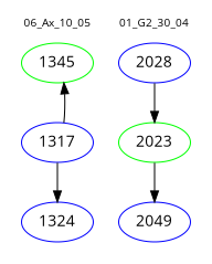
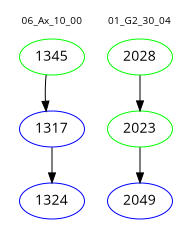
  digraph {
    fontname="Open Sans"
    node [color=green fontname="Open Sans"]
    edge [color=black fontname="Open Sans"]
    n1 [label=1345]
    n2 [color=blue label=1317]
    n3 [color=blue label=1324]
-   n4 [color=blue label=2028]
+   n4 [label=2028]
    n5 [label=2023]
    n6 [color=blue label=2049]
    subgraph cluster_1 {
      color=white
      fontsize=10
-     label="06_Ax_10_05"
+     label="06_Ax_10_00"
      n1
      n2
      n3
    }
    subgraph cluster_2 {
      color=white
      fontsize=10
      label="01_G2_30_04"
      n4
      n5
      n6
    }
-   n2 -> n1
+   n1 -> n2
    n2 -> n3
    n4 -> n5
    n5 -> n6
  }
